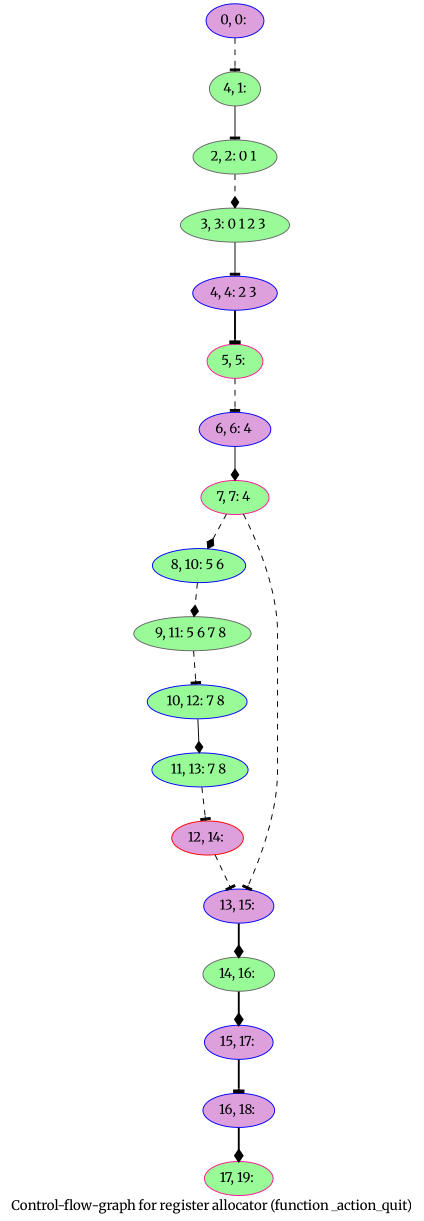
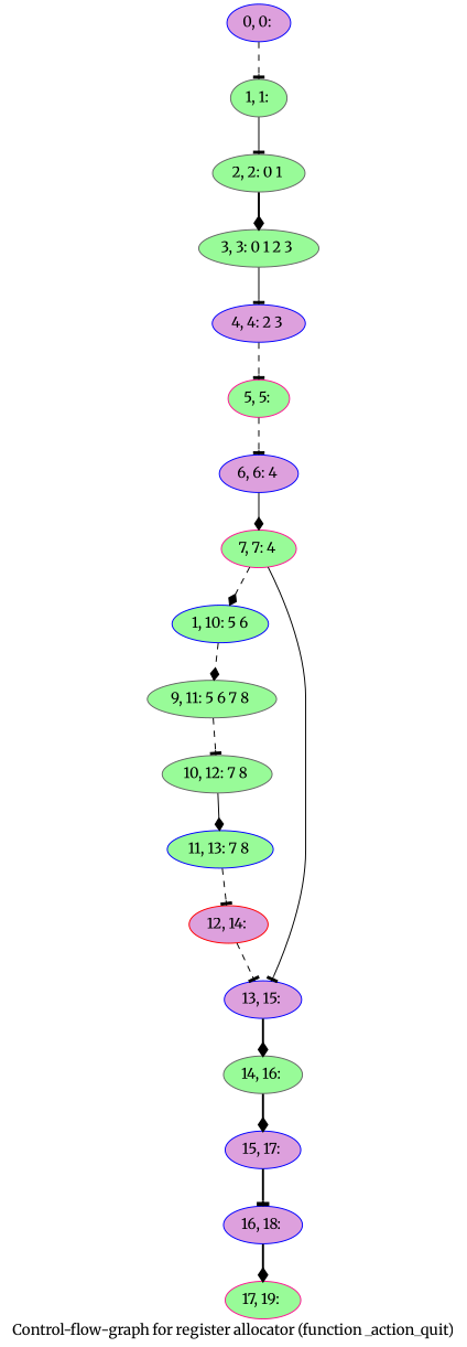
  digraph {
    fontname=Merriweather
    label="Control-flow-graph for register allocator (function _action_quit)"
    node [color=blue fillcolor=palegreen fontname=Merriweather style=filled]
    edge [arrowhead=tee fontname=Merriweather style=dashed]
    n1 [fillcolor=plum label="0, 0: "]
-   n2 [color=gray40 label="4, 1:"]
+   n2 [color=gray40 label="1, 1: "]
    n3 [color=gray40 label="2, 2: 0 1 "]
    n4 [color=gray40 label="3, 3: 0 1 2 3 "]
    n5 [fillcolor=plum label="4, 4: 2 3 "]
    n6 [color=deeppink label="5, 5: "]
    n7 [fillcolor=plum label="6, 6: 4 "]
    n8 [color=deeppink label="7, 7: 4 "]
-   n9 [label="8, 10: 5 6 "]
+   n9 [label="1, 10: 5 6"]
    n10 [fillcolor=plum label="13, 15: "]
    n11 [color=gray40 label="9, 11: 5 6 7 8 "]
    n12 [color=gray40 label="14, 16: "]
-   n13 [label="10, 12: 7 8 "]
+   n13 [color=gray40 label="10, 12: 7 8 "]
    n14 [label="11, 13: 7 8 "]
    n15 [color=red fillcolor=plum label="12, 14: "]
    n16 [fillcolor=plum label="15, 17: "]
    n17 [fillcolor=plum label="16, 18: "]
    n18 [color=deeppink label="17, 19: "]
    n1 -> n2
    n2 -> n3 [style=solid]
-   n3 -> n4 [arrowhead=diamond]
+   n3 -> n4 [arrowhead=diamond style=bold]
    n4 -> n5 [style=solid]
-   n5 -> n6 [style=bold]
+   n5 -> n6
    n6 -> n7
    n7 -> n8 [arrowhead=diamond style=solid]
    n8 -> n9 [arrowhead=diamond]
-   n8 -> n10
+   n8 -> n10 [style=solid]
    n9 -> n11 [arrowhead=diamond]
    n10 -> n12 [arrowhead=diamond style=bold]
    n11 -> n13
    n12 -> n16 [arrowhead=diamond style=bold]
    n13 -> n14 [arrowhead=diamond style=solid]
    n14 -> n15
    n15 -> n10
    n16 -> n17 [style=bold]
    n17 -> n18 [arrowhead=diamond style=bold]
  }
